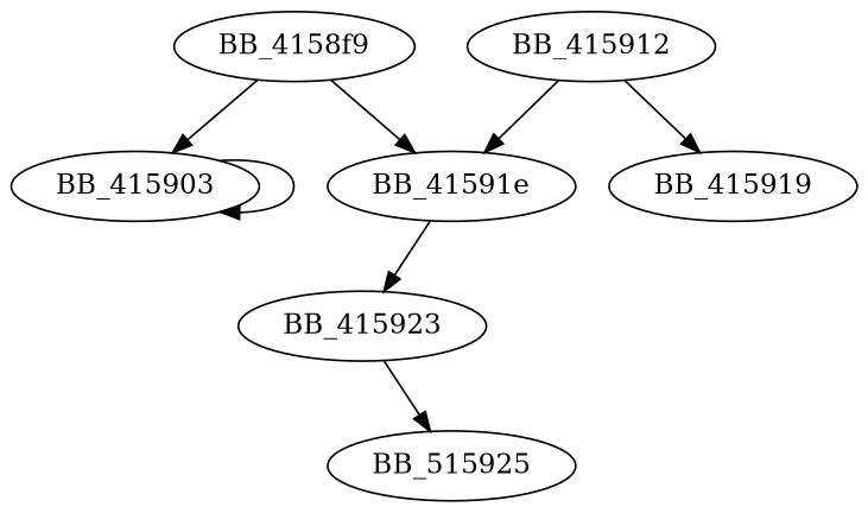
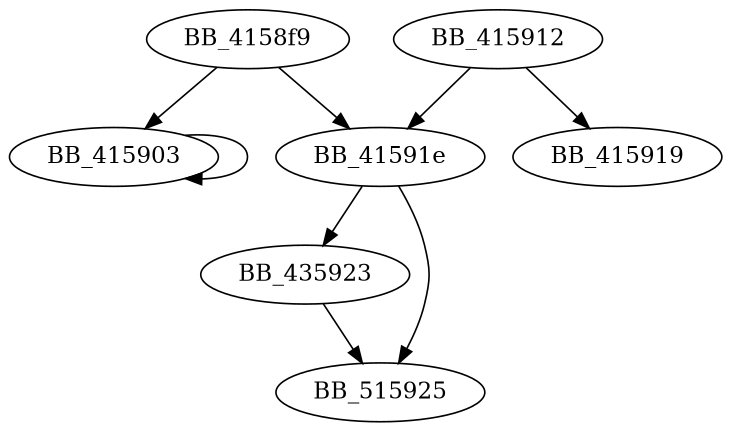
  digraph {
    BB_4158f9
    BB_415903
    BB_41591e
    BB_415912
    BB_415919
-   BB_415923
+   BB_415923 [label=BB_435923]
    n7 [label=BB_515925]
    BB_4158f9 -> BB_415903
    BB_4158f9 -> BB_41591e
    BB_415903 -> BB_415903
    BB_41591e -> BB_415923
+   BB_41591e -> n7
    BB_415912 -> BB_41591e
    BB_415912 -> BB_415919
    BB_415923 -> n7
  }
